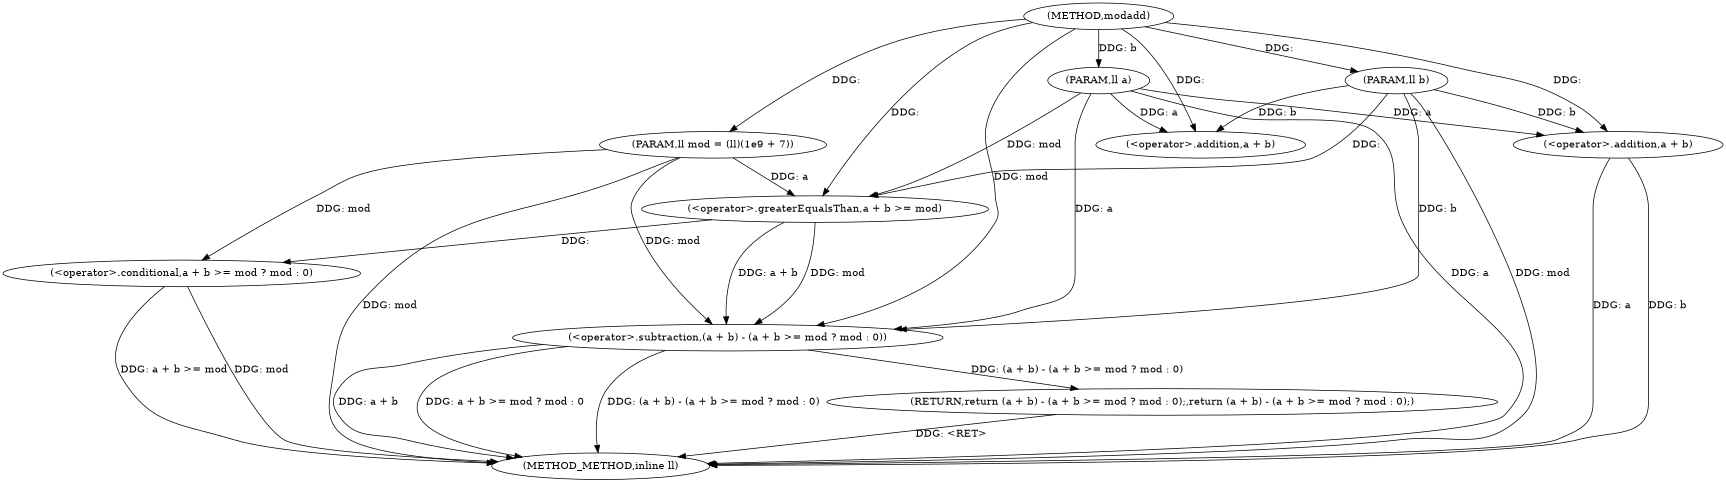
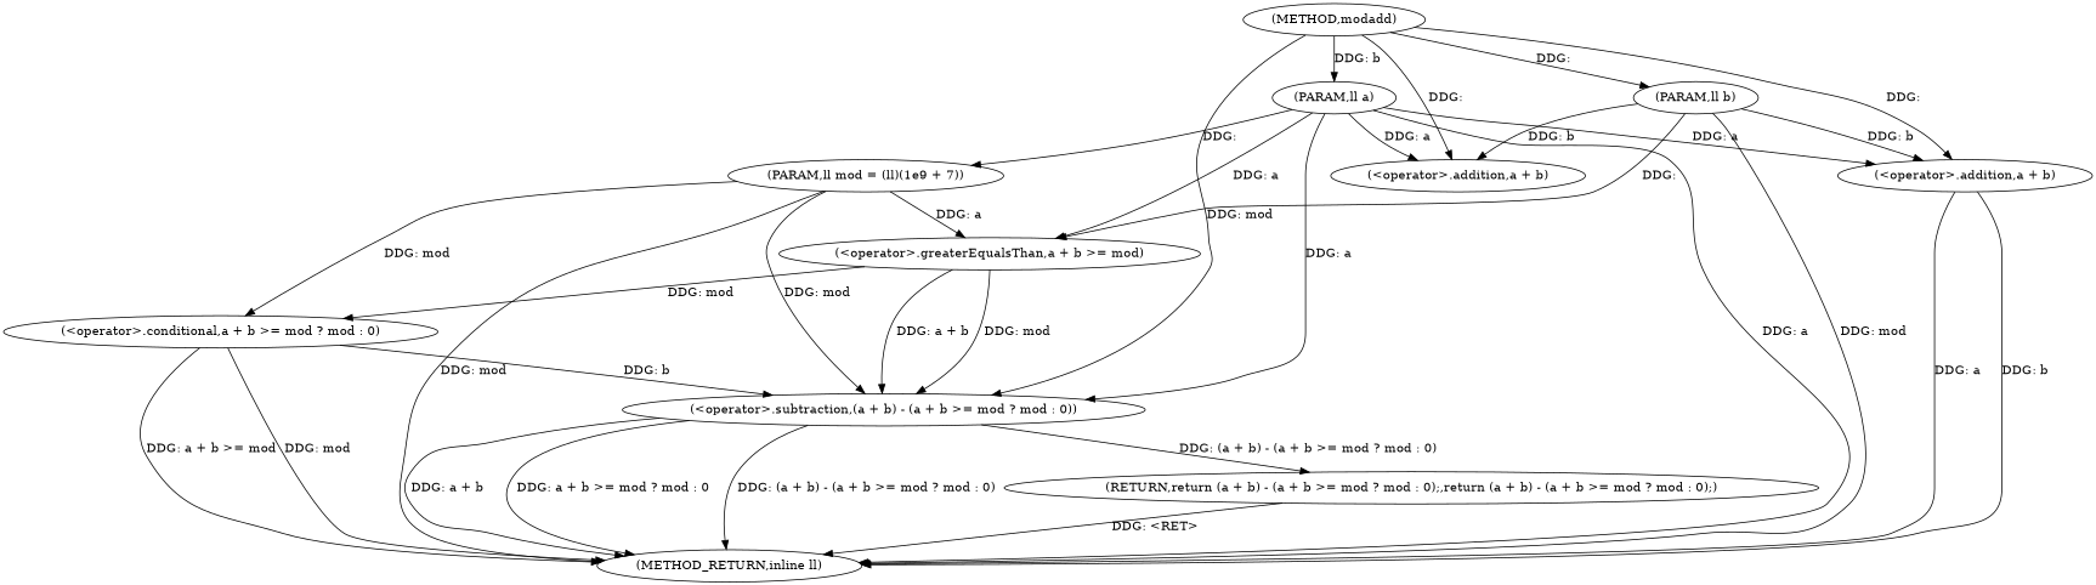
  digraph {
    n1 [label="(METHOD,modadd)"]
    n2 [label="(PARAM,ll a)"]
    n3 [label="(PARAM,ll b)"]
    n4 [label="(PARAM,ll mod = (ll)(1e9 + 7))"]
    n5 [label="(<operator>.subtraction,(a + b) - (a + b >= mod ? mod : 0))"]
    n6 [label="(<operator>.addition,a + b)"]
    n7 [label="(<operator>.greaterEqualsThan,a + b >= mod)"]
    n8 [label="(<operator>.addition,a + b)"]
-   n9 [label="(METHOD_METHOD,inline ll)"]
+   n9 [label="(METHOD_RETURN,inline ll)"]
    n10 [label="(<operator>.conditional,a + b >= mod ? mod : 0)"]
    n11 [label="(RETURN,return (a + b) - (a + b >= mod ? mod : 0);,return (a + b) - (a + b >= mod ? mod : 0);)"]
    n1 -> n2 [label="DDG: b"]
    n1 -> n3 [label="DDG: "]
-   n1 -> n4 [label="DDG: "]
+   n2 -> n4 [label="DDG: "]
    n1 -> n5 [label="DDG: mod"]
    n1 -> n6 [label="DDG: "]
-   n1 -> n7 [label="DDG: "]
    n1 -> n8 [label="DDG: "]
    n2 -> n5 [label="DDG: a"]
    n2 -> n6 [label="DDG: a"]
-   n2 -> n7 [label="DDG: mod"]
+   n2 -> n7 [label="DDG: a"]
    n2 -> n8 [label="DDG: a"]
    n2 -> n9 [label="DDG: a"]
-   n3 -> n5 [label="DDG: b"]
+   n10 -> n5 [label="DDG: b"]
    n3 -> n6 [label="DDG: b"]
    n3 -> n7 [label="DDG: "]
    n3 -> n8 [label="DDG: b"]
    n3 -> n9 [label="DDG: mod"]
    n4 -> n5 [label="DDG: mod"]
    n4 -> n7 [label="DDG: a"]
    n4 -> n9 [label="DDG: mod"]
    n4 -> n10 [label="DDG: mod"]
    n5 -> n9 [label="DDG: a + b"]
    n5 -> n9 [label="DDG: a + b >= mod ? mod : 0"]
    n5 -> n9 [label="DDG: (a + b) - (a + b >= mod ? mod : 0)"]
    n5 -> n11 [label="DDG: (a + b) - (a + b >= mod ? mod : 0)"]
    n7 -> n5 [label="DDG: a + b"]
    n7 -> n5 [label="DDG: mod"]
-   n7 -> n10 [label="DDG: "]
+   n7 -> n10 [label="DDG: mod"]
    n8 -> n9 [label="DDG: a"]
    n8 -> n9 [label="DDG: b"]
    n10 -> n9 [label="DDG: a + b >= mod"]
    n10 -> n9 [label="DDG: mod"]
    n11 -> n9 [label="DDG: <RET>"]
  }
